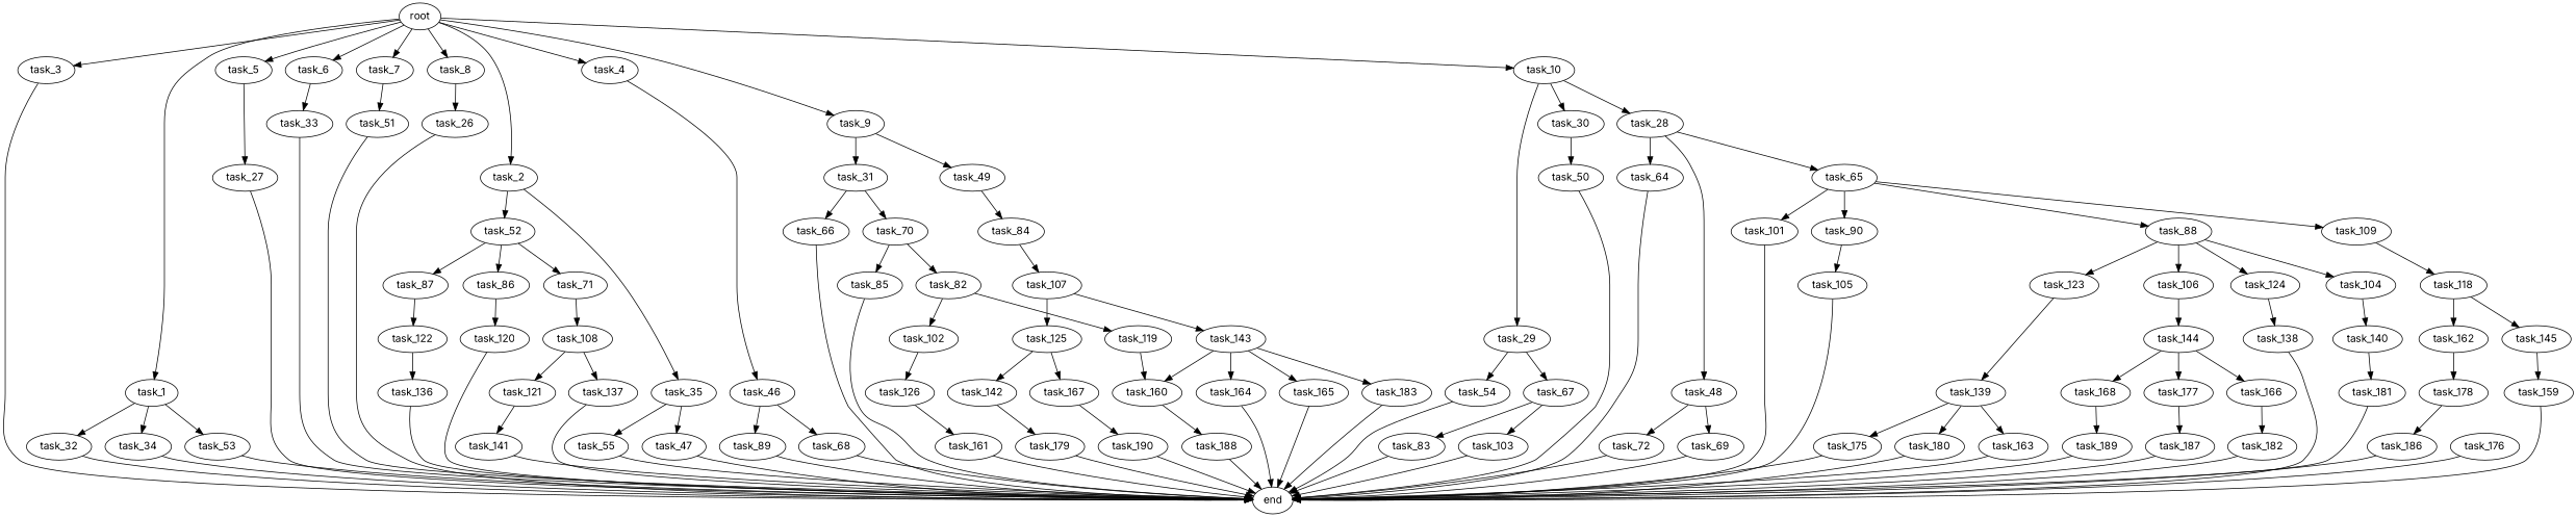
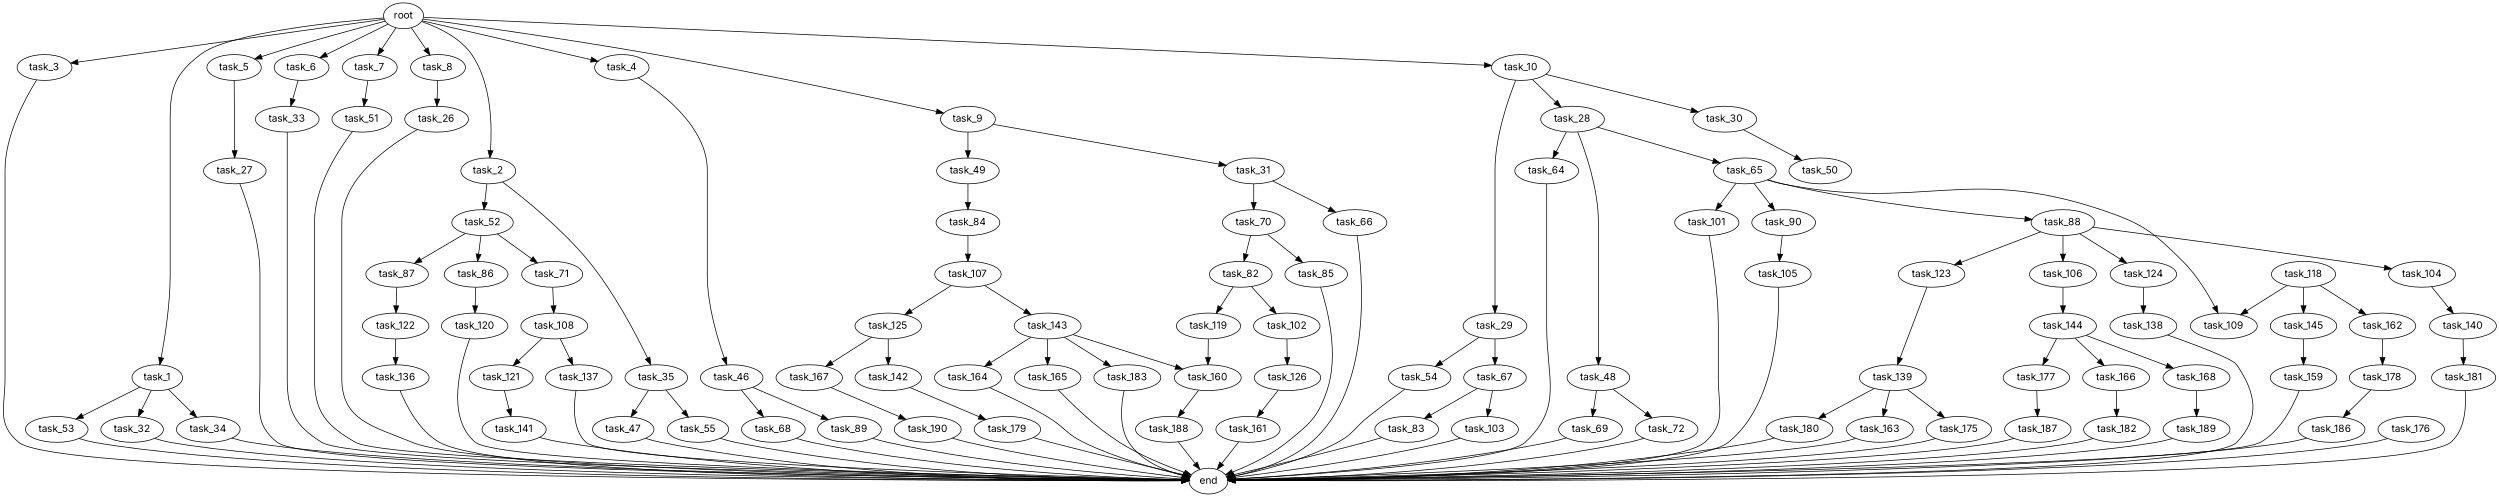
  digraph {
    fontname=Inter
    node [fontname=Inter]
    edge [fontname=Inter]
    root
    task_1
    task_2
    task_3
    task_4
    task_5
    task_6
    task_7
    task_8
    task_9
    task_10
    task_32
    task_34
    task_53
    task_35
    task_52
    end
    task_46
    task_27
    task_33
    task_51
    task_26
    task_31
    task_49
    task_28
    task_29
    task_30
    task_47
    task_55
    task_71
    task_86
    task_87
    task_68
    task_89
    task_66
    task_70
    task_84
    task_48
    task_64
    task_65
    task_54
    task_67
    task_50
    task_69
    task_72
    task_88
    task_90
    task_101
    task_109
    task_83
    task_103
    task_82
    task_85
    task_107
    task_108
    task_120
    task_122
    task_104
    task_106
    task_123
    task_124
    task_105
    task_118
    task_102
    task_119
    task_121
    task_137
    task_126
    task_160
    task_125
    task_143
    task_136
    task_140
    task_144
    task_139
    task_138
    task_161
    task_181
    task_166
    task_168
    task_177
    task_142
    task_167
    task_164
    task_165
    task_183
    task_141
    task_145
    task_162
    task_159
    task_178
    task_163
    task_175
    task_180
    task_179
    task_190
    task_188
    task_182
    task_189
    task_187
    task_176
    task_186
    root -> task_1
    root -> task_2
    root -> task_3
    root -> task_4
    root -> task_5
    root -> task_6
    root -> task_7
    root -> task_8
    root -> task_9
    root -> task_10
    task_1 -> task_32
    task_1 -> task_34
    task_1 -> task_53
    task_2 -> task_35
    task_2 -> task_52
    task_3 -> end
    task_4 -> task_46
    task_5 -> task_27
    task_6 -> task_33
    task_7 -> task_51
    task_8 -> task_26
    task_9 -> task_31
    task_9 -> task_49
    task_10 -> task_28
    task_10 -> task_29
    task_10 -> task_30
    task_32 -> end
    task_34 -> end
    task_53 -> end
    task_35 -> task_47
    task_35 -> task_55
    task_52 -> task_71
    task_52 -> task_86
    task_52 -> task_87
    task_46 -> task_68
    task_46 -> task_89
    task_27 -> end
    task_33 -> end
    task_51 -> end
    task_26 -> end
    task_31 -> task_66
    task_31 -> task_70
    task_49 -> task_84
    task_28 -> task_48
    task_28 -> task_64
    task_28 -> task_65
    task_29 -> task_54
    task_29 -> task_67
    task_30 -> task_50
    task_47 -> end
    task_55 -> end
    task_71 -> task_108
    task_86 -> task_120
    task_87 -> task_122
    task_68 -> end
    task_89 -> end
    task_66 -> end
    task_70 -> task_82
    task_70 -> task_85
    task_84 -> task_107
    task_48 -> task_69
    task_48 -> task_72
    task_64 -> end
    task_65 -> task_88
    task_65 -> task_90
    task_65 -> task_101
    task_65 -> task_109
    task_54 -> end
    task_67 -> task_83
    task_67 -> task_103
-   task_50 -> end
    task_69 -> end
    task_72 -> end
    task_88 -> task_104
    task_88 -> task_106
    task_88 -> task_123
    task_88 -> task_124
    task_90 -> task_105
    task_101 -> end
-   task_109 -> task_118
+   task_118 -> task_109
    task_83 -> end
    task_103 -> end
    task_82 -> task_102
    task_82 -> task_119
    task_85 -> end
    task_107 -> task_125
    task_107 -> task_143
    task_108 -> task_121
    task_108 -> task_137
    task_120 -> end
    task_122 -> task_136
    task_104 -> task_140
    task_106 -> task_144
    task_123 -> task_139
    task_124 -> task_138
    task_105 -> end
    task_118 -> task_145
    task_118 -> task_162
    task_102 -> task_126
    task_119 -> task_160
    task_121 -> task_141
    task_137 -> end
    task_126 -> task_161
    task_160 -> task_188
    task_125 -> task_142
    task_125 -> task_167
    task_143 -> task_160
    task_143 -> task_164
    task_143 -> task_165
    task_143 -> task_183
    task_136 -> end
    task_140 -> task_181
    task_144 -> task_166
    task_144 -> task_168
    task_144 -> task_177
    task_139 -> task_163
    task_139 -> task_175
    task_139 -> task_180
    task_138 -> end
    task_161 -> end
    task_181 -> end
    task_166 -> task_182
    task_168 -> task_189
    task_177 -> task_187
    task_142 -> task_179
    task_167 -> task_190
    task_164 -> end
    task_165 -> end
    task_183 -> end
    task_141 -> end
    task_145 -> task_159
    task_162 -> task_178
    task_159 -> end
    task_178 -> task_186
    task_163 -> end
    task_175 -> end
    task_180 -> end
    task_179 -> end
    task_190 -> end
    task_188 -> end
    task_182 -> end
    task_189 -> end
    task_187 -> end
    task_176 -> end
    task_186 -> end
  }
